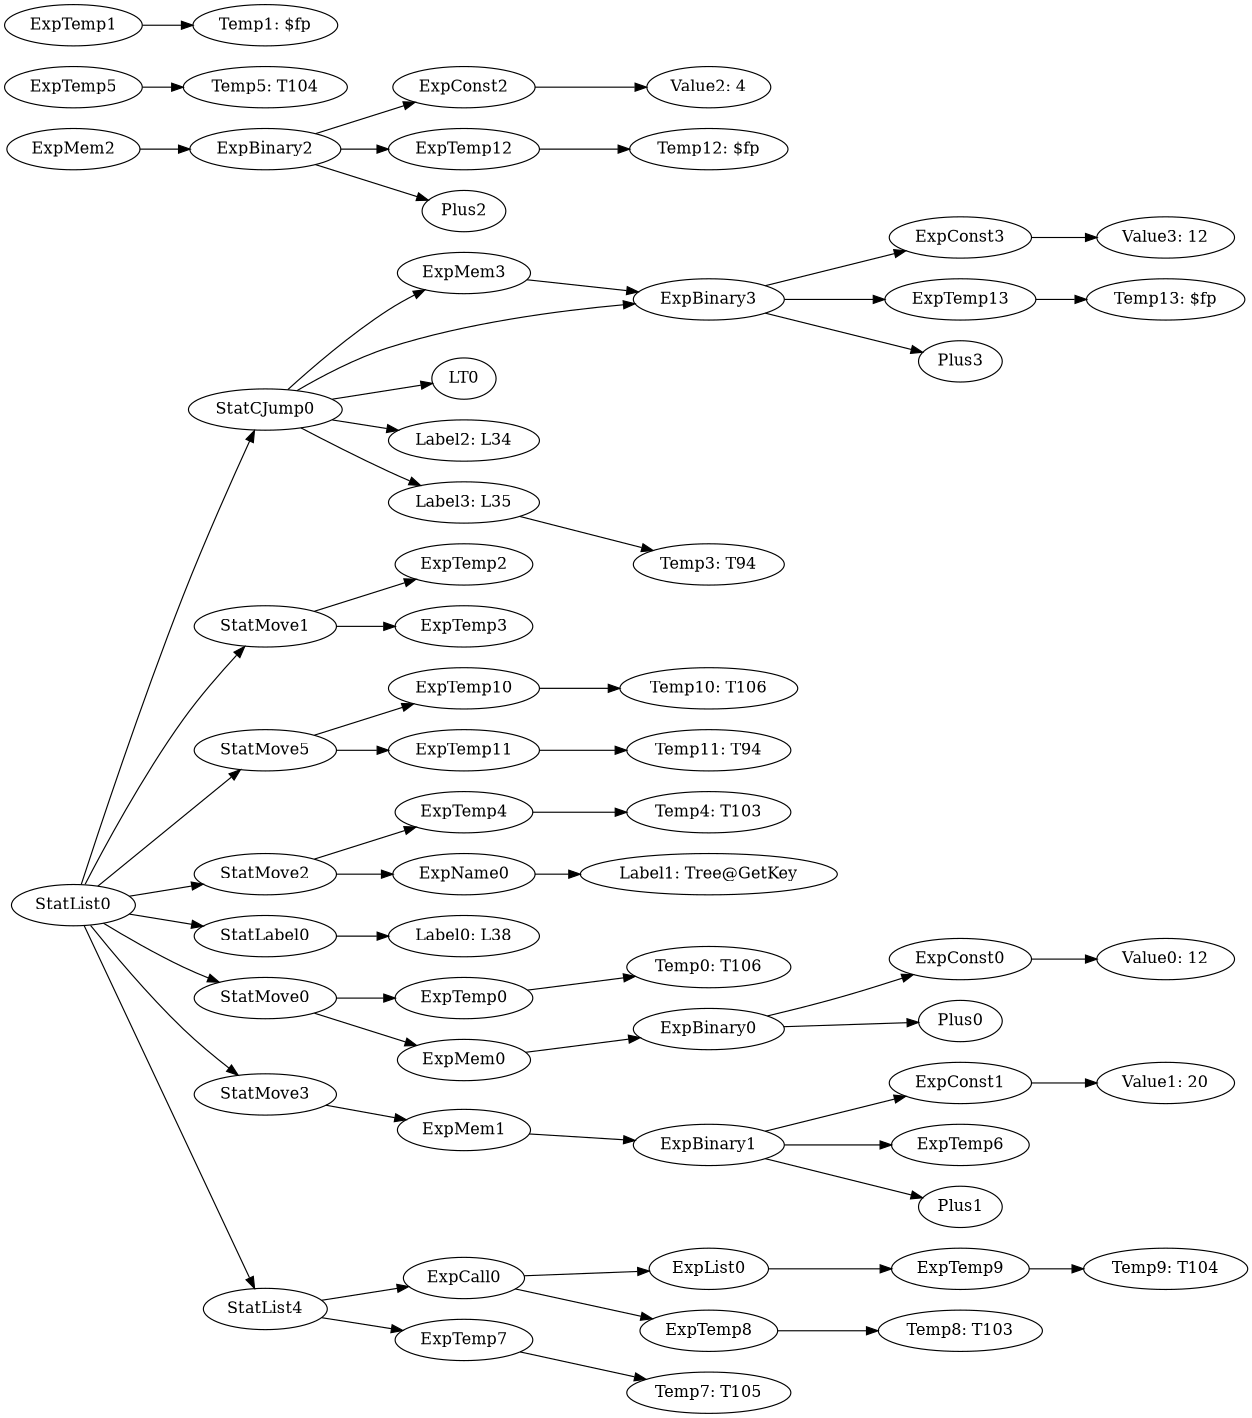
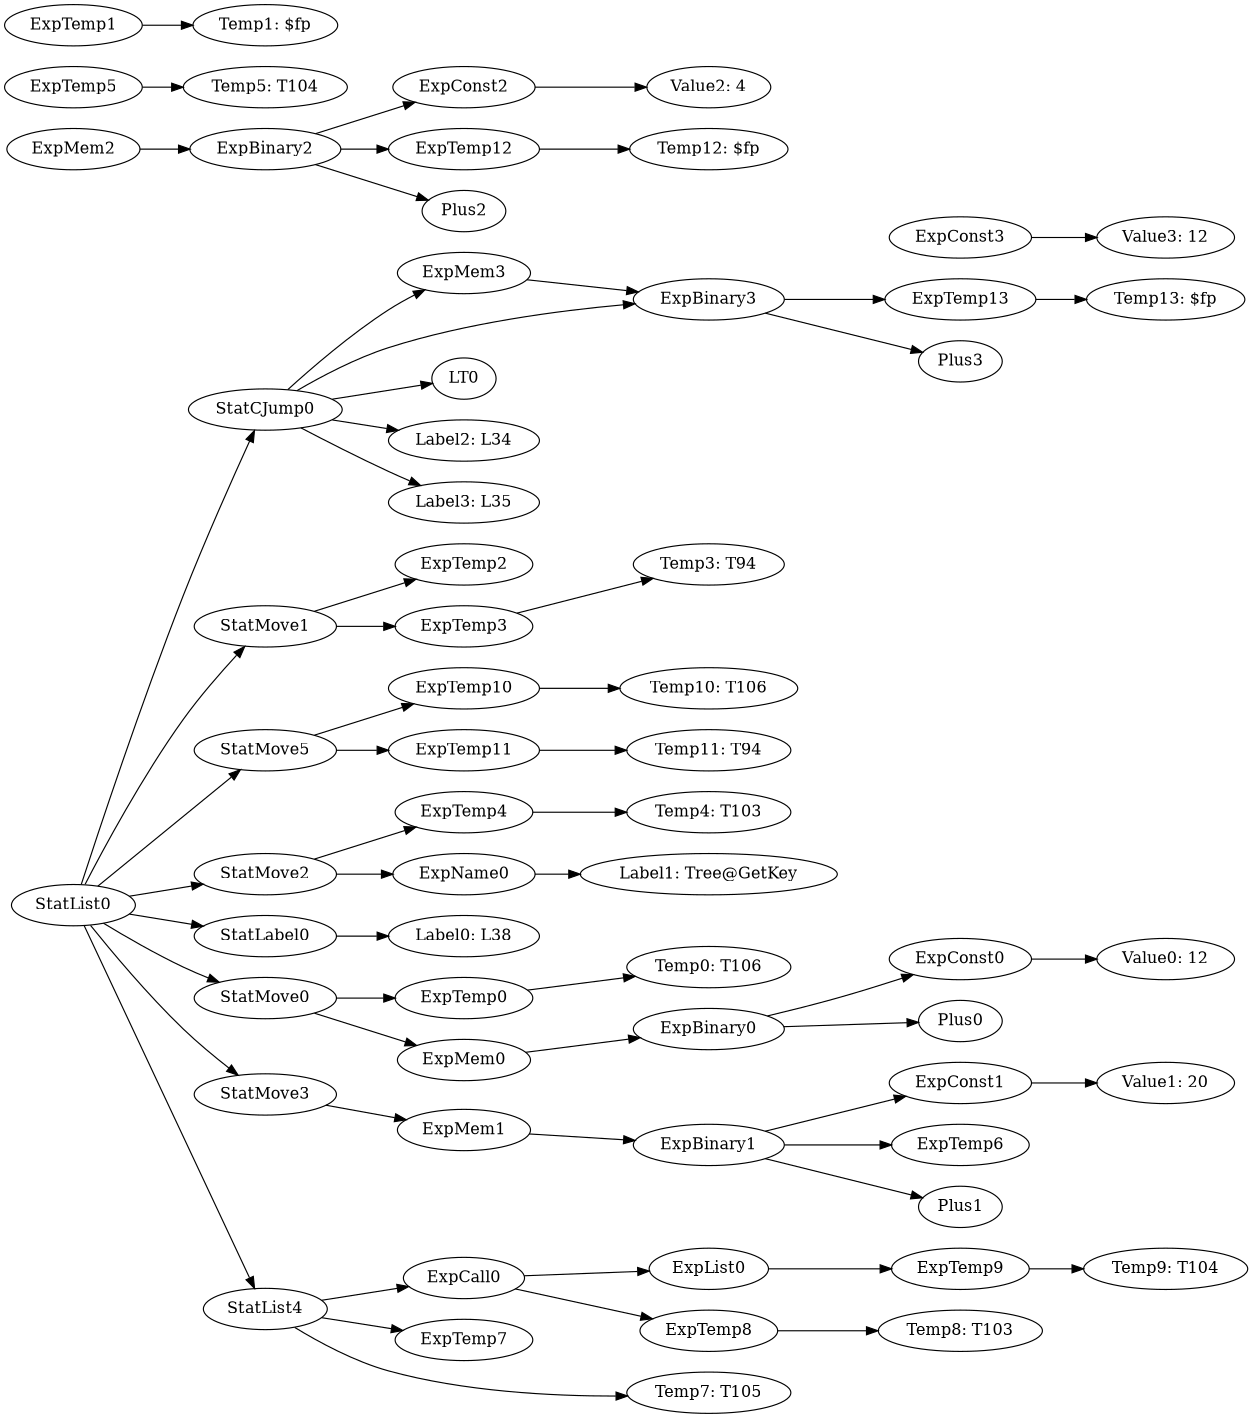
  digraph {
    ordering=out
    rankdir=LR
    ExpMem3
    ExpBinary3
    ExpConst3
    ExpTemp13
    Plus3
    "Value3: 12"
    "Temp13: $fp"
    ExpConst2
    "Value2: 4"
    ExpBinary2
    ExpTemp12
    Plus2
    "Temp12: $fp"
    ExpList0
    ExpTemp9
    "Temp9: T104"
    ExpMem2
    ExpCall0
    ExpTemp8
    "Temp8: T103"
    StatCJump0
    LT0
    "Label2: L34"
    "Label3: L35"
    StatMove1
    ExpTemp2
    ExpTemp3
    "Temp3: T94"
    StatMove5
    ExpTemp10
    ExpTemp11
    "Temp10: T106"
    "Temp11: T94"
    ExpConst1
    "Value1: 20"
    ExpBinary1
    ExpTemp6
    Plus1
    StatMove2
    ExpTemp4
    ExpName0
    "Temp4: T103"
    "Label1: Tree@GetKey"
    ExpConst0
    "Value0: 12"
    ExpMem1
    StatLabel0
    "Label0: L38"
    StatList0
    StatMove0
    StatMove3
    n52 [label=StatList4]
    ExpTemp0
    ExpMem0
    ExpTemp7
    "Temp0: T106"
    ExpBinary0
    ExpTemp5
    "Temp5: T104"
    "Temp7: T105"
    Plus0
    ExpTemp1
    "Temp1: $fp"
    ExpMem3 -> ExpBinary3
-   ExpBinary3 -> ExpConst3
    ExpBinary3 -> ExpTemp13
    ExpBinary3 -> Plus3
    ExpConst3 -> "Value3: 12"
    ExpTemp13 -> "Temp13: $fp"
    ExpConst2 -> "Value2: 4"
    ExpBinary2 -> ExpConst2
    ExpBinary2 -> ExpTemp12
    ExpBinary2 -> Plus2
    ExpTemp12 -> "Temp12: $fp"
    ExpList0 -> ExpTemp9
    ExpTemp9 -> "Temp9: T104"
    ExpMem2 -> ExpBinary2
    ExpCall0 -> ExpList0
    ExpCall0 -> ExpTemp8
    ExpTemp8 -> "Temp8: T103"
    StatCJump0 -> ExpMem3
    StatCJump0 -> ExpBinary3
    StatCJump0 -> LT0
    StatCJump0 -> "Label2: L34"
    StatCJump0 -> "Label3: L35"
    StatMove1 -> ExpTemp2
    StatMove1 -> ExpTemp3
-   "Label3: L35" -> "Temp3: T94"
+   ExpTemp3 -> "Temp3: T94"
    StatMove5 -> ExpTemp10
    StatMove5 -> ExpTemp11
    ExpTemp10 -> "Temp10: T106"
    ExpTemp11 -> "Temp11: T94"
    ExpConst1 -> "Value1: 20"
    ExpBinary1 -> ExpConst1
    ExpBinary1 -> ExpTemp6
    ExpBinary1 -> Plus1
    StatMove2 -> ExpTemp4
    StatMove2 -> ExpName0
    ExpTemp4 -> "Temp4: T103"
    ExpName0 -> "Label1: Tree@GetKey"
    ExpConst0 -> "Value0: 12"
    ExpMem1 -> ExpBinary1
    StatLabel0 -> "Label0: L38"
    StatList0 -> StatCJump0
    StatList0 -> StatMove1
    StatList0 -> StatMove5
    StatList0 -> StatMove2
    StatList0 -> StatLabel0
    StatList0 -> StatMove0
    StatList0 -> StatMove3
    StatList0 -> n52
    StatMove0 -> ExpTemp0
    StatMove0 -> ExpMem0
    StatMove3 -> ExpMem1
    n52 -> ExpCall0
    n52 -> ExpTemp7
    ExpTemp0 -> "Temp0: T106"
    ExpMem0 -> ExpBinary0
-   ExpTemp7 -> "Temp7: T105"
+   n52 -> "Temp7: T105"
    ExpBinary0 -> ExpConst0
    ExpBinary0 -> Plus0
    ExpTemp5 -> "Temp5: T104"
    ExpTemp1 -> "Temp1: $fp"
  }
